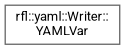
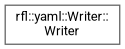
  digraph {
    rankdir=LR
    fontname=Roboto
-   n1 [color=grey40 fillcolor=white fontname=Roboto fontsize=10 height=0.2 label="rfl::yaml::Writer::\lYAMLVar" shape=box style=filled width=0.4]
+   n1 [color=grey40 fillcolor=white fontname=Roboto fontsize=10 height=0.2 label="rfl::yaml::Writer::\lWriter" shape=box style=filled width=0.4]
  }
